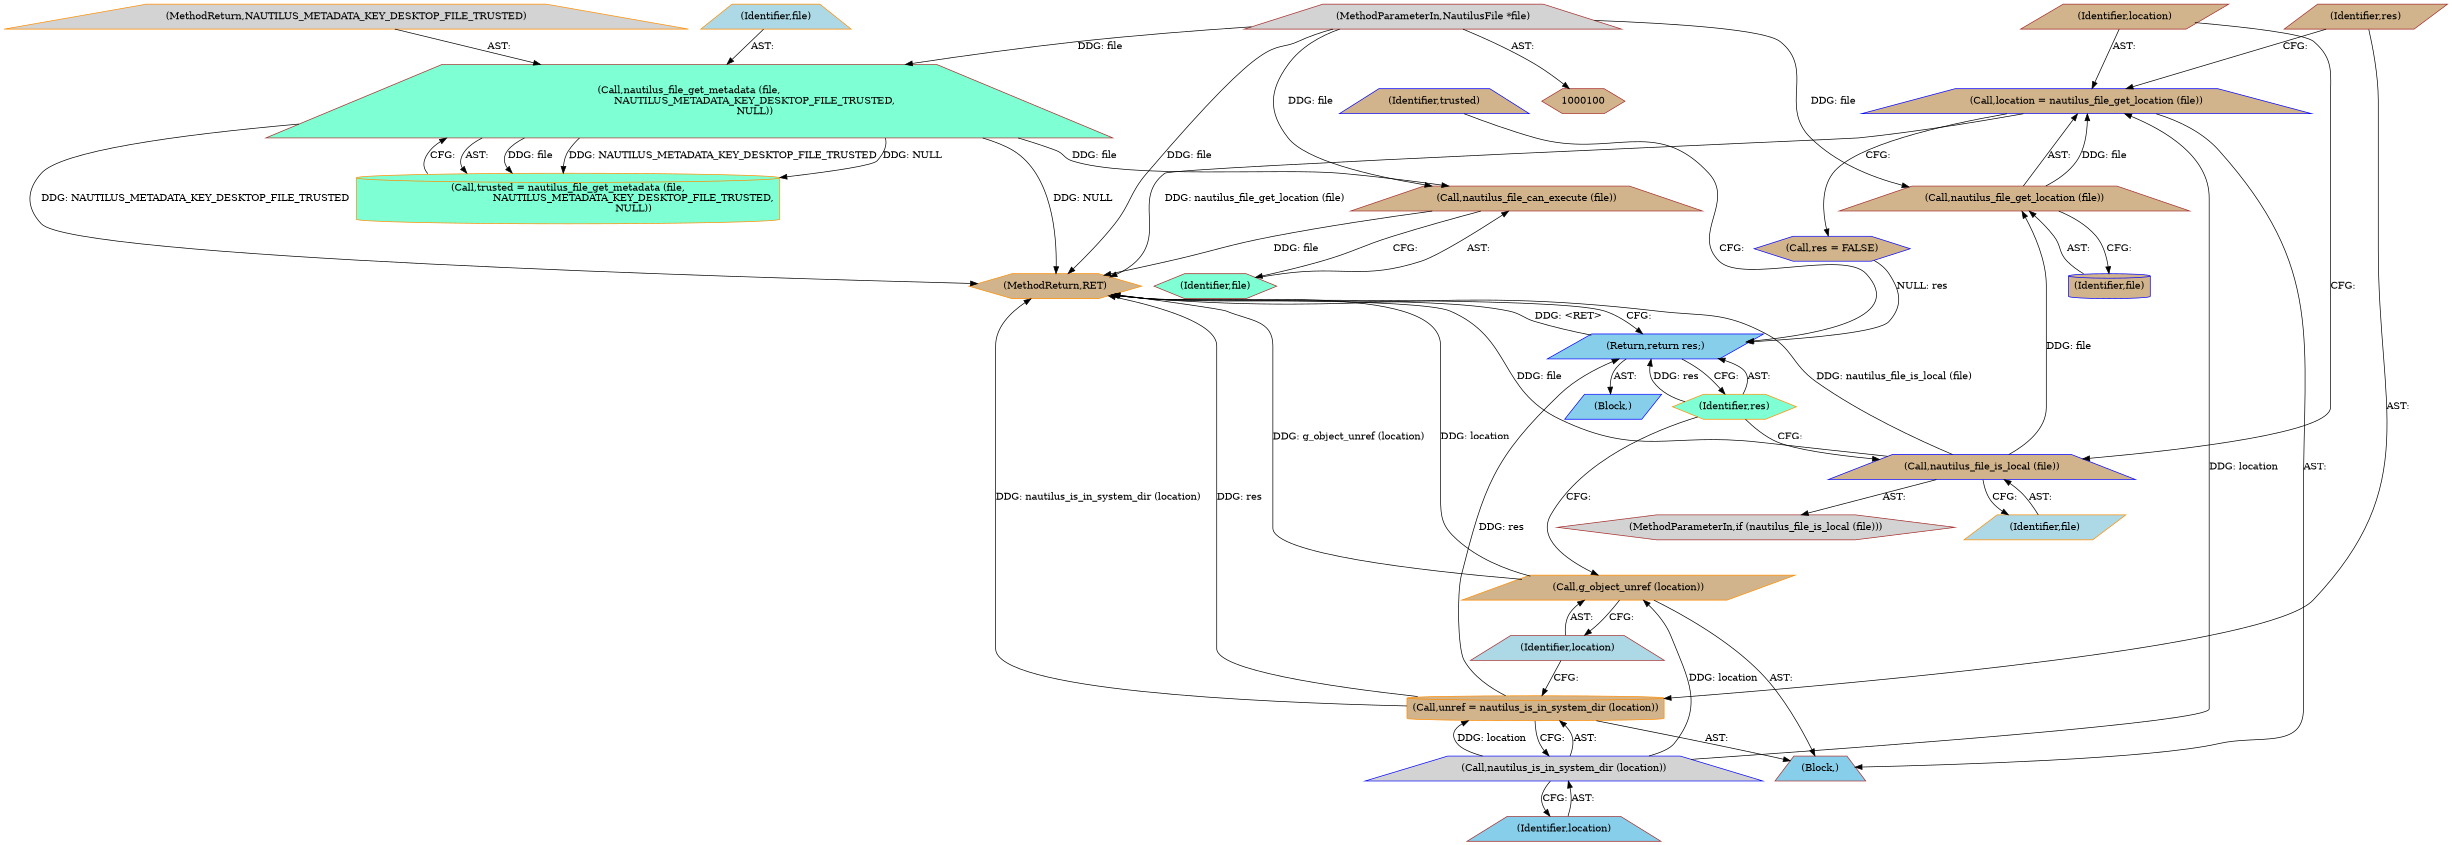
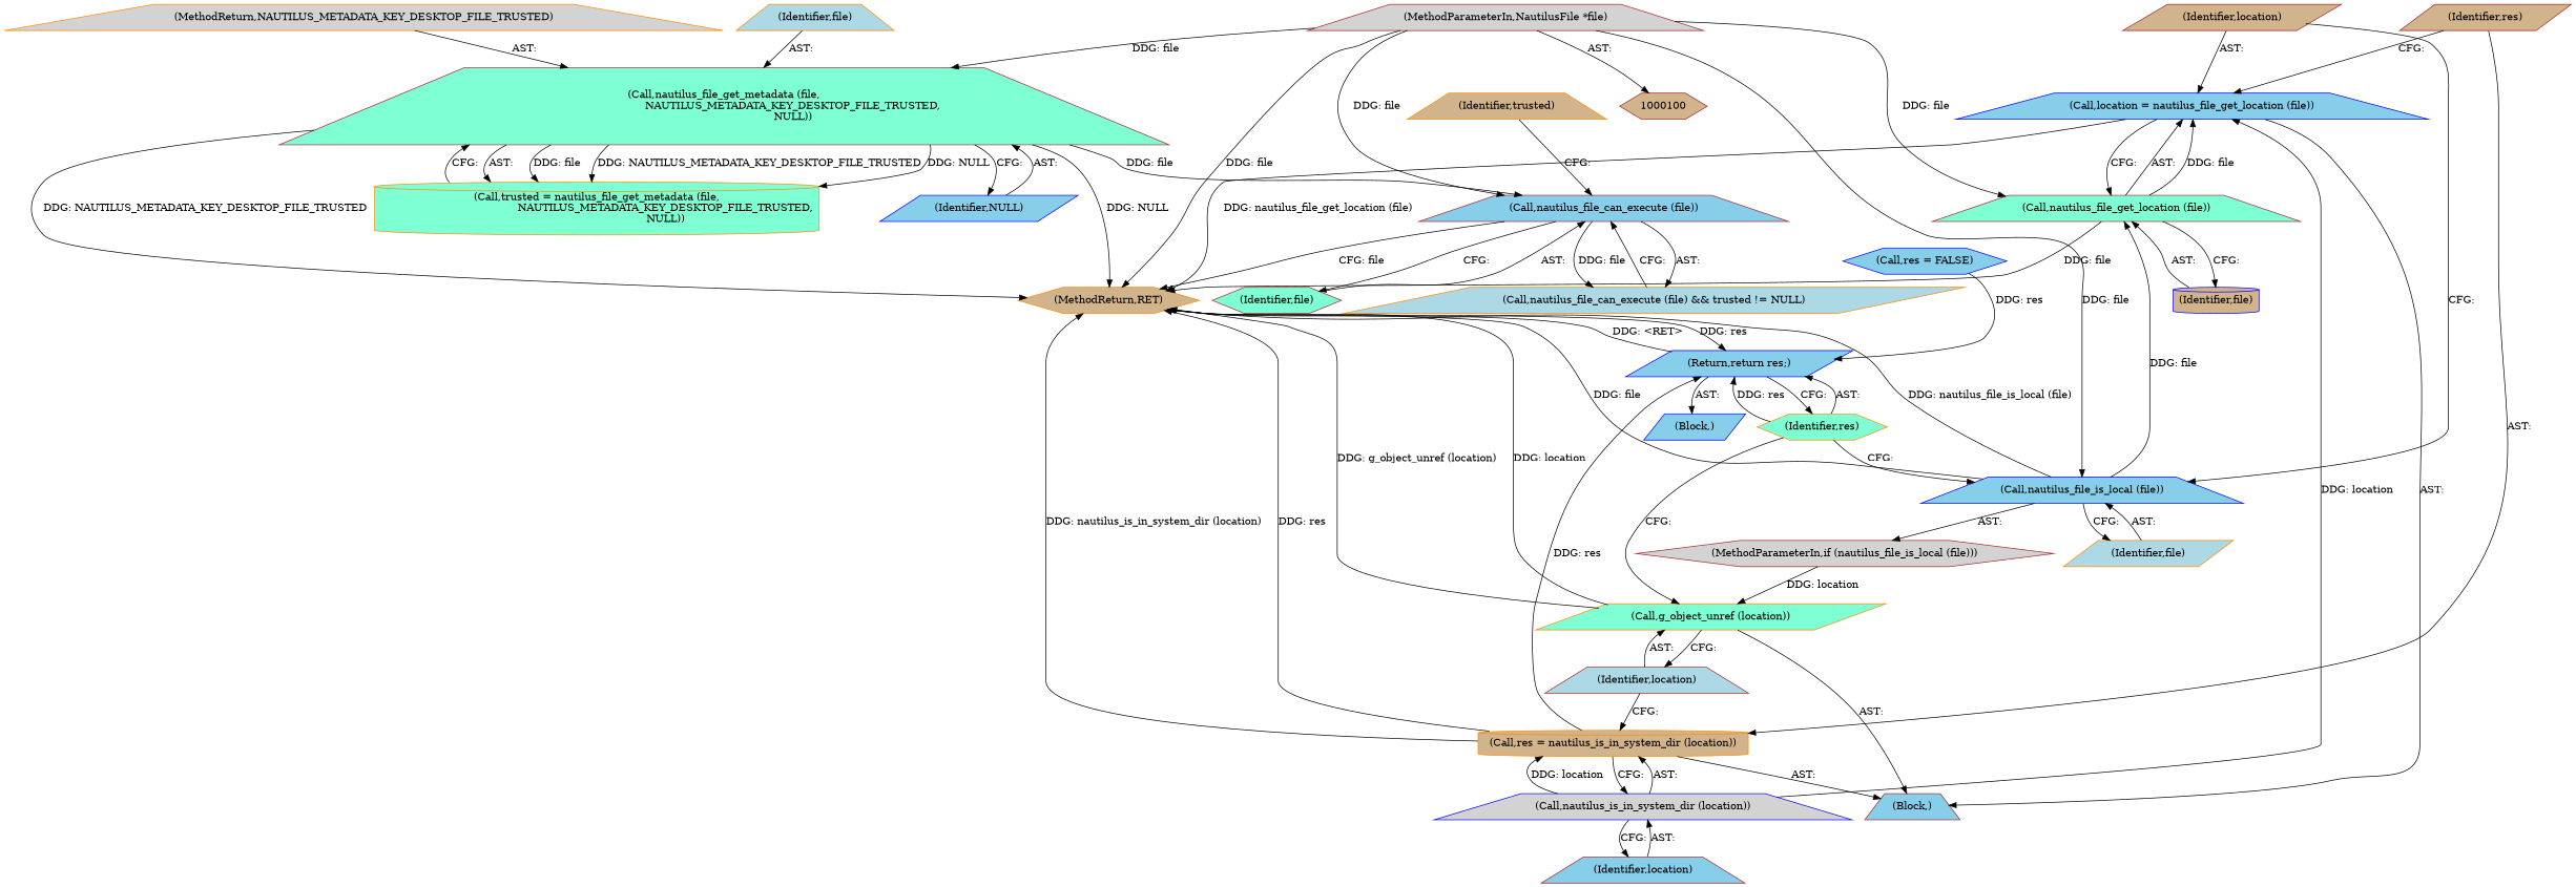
  digraph {
    node [color=brown fillcolor=tan shape=trapezium style=filled]
-   n1 [color=blue label="(Call,location = nautilus_file_get_location (file))"]
-   n2 [label="(Call,nautilus_file_get_location (file))"]
+   n1 [color=blue fillcolor=skyblue label="(Call,location = nautilus_file_get_location (file))"]
+   n2 [fillcolor=aquamarine label="(Call,nautilus_file_get_location (file))"]
    n3 [fillcolor=skyblue label="(Block,)"]
    n4 [color=darkorange label="(MethodReturn,RET)" shape=hexagon]
    n5 [color=blue label="(Identifier,file)" shape=cylinder]
    n6 [color=blue fillcolor=lightgrey label="(Call,nautilus_is_in_system_dir (location))"]
-   n7 [color=darkorange label="(Call,unref = nautilus_is_in_system_dir (location))" shape=cylinder]
-   n8 [color=darkorange label="(Call,g_object_unref (location))" shape=parallelogram]
+   n7 [color=darkorange label="(Call,res = nautilus_is_in_system_dir (location))" shape=cylinder]
+   n8 [color=darkorange fillcolor=aquamarine label="(Call,g_object_unref (location))" shape=parallelogram]
    n9 [fillcolor=skyblue label="(Identifier,location)"]
    n10 [color=blue fillcolor=skyblue label="(Return,return res;)" shape=parallelogram]
-   n11 [color=blue label="(Call,nautilus_file_is_local (file))"]
+   n11 [color=blue fillcolor=skyblue label="(Call,nautilus_file_is_local (file))"]
    n12 [fillcolor=lightgrey label="(MethodParameterIn,if (nautilus_file_is_local (file)))" shape=hexagon]
    n13 [color=darkorange fillcolor=lightblue label="(Identifier,file)" shape=parallelogram]
-   n14 [label="(Call,nautilus_file_can_execute (file))"]
+   n14 [fillcolor=skyblue label="(Call,nautilus_file_can_execute (file))"]
    n15 [fillcolor=aquamarine label="(Identifier,file)" shape=hexagon]
+   n16 [color=darkorange fillcolor=lightblue label="(Call,nautilus_file_can_execute (file) && trusted != NULL)" shape=parallelogram]
    n17 [fillcolor=aquamarine label="(Call,nautilus_file_get_metadata (file,\n                                          NAUTILUS_METADATA_KEY_DESKTOP_FILE_TRUSTED,\n                                          NULL))"]
    n18 [color=darkorange fillcolor=aquamarine label="(Call,trusted = nautilus_file_get_metadata (file,\n                                          NAUTILUS_METADATA_KEY_DESKTOP_FILE_TRUSTED,\n                                          NULL))" shape=cylinder]
+   n19 [color=blue fillcolor=skyblue label="(Identifier,NULL)" shape=parallelogram]
    n20 [fillcolor=lightgrey label="(MethodParameterIn,NautilusFile *file)"]
    1000100 [shape=hexagon]
    n22 [fillcolor=lightblue label="(Identifier,location)"]
    n23 [color=darkorange fillcolor=aquamarine label="(Identifier,res)" shape=hexagon]
    n24 [color=blue fillcolor=skyblue label="(Block,)" shape=parallelogram]
    n25 [color=darkorange fillcolor=lightblue label="(Identifier,file)"]
    n26 [color=darkorange fillcolor=lightgrey label="(MethodReturn,NAUTILUS_METADATA_KEY_DESKTOP_FILE_TRUSTED)"]
    n27 [label="(Identifier,location)" shape=parallelogram]
    n28 [label="(Identifier,res)" shape=parallelogram]
-   n29 [color=blue label="(Identifier,trusted)"]
-   n30 [color=blue label="(Call,res = FALSE)" shape=hexagon]
-   n1 -> n30 [label="CFG: "]
+   n29 [color=darkorange label="(Identifier,trusted)"]
+   n30 [color=blue fillcolor=skyblue label="(Call,res = FALSE)" shape=hexagon]
+   n1 -> n2 [label="CFG: "]
    n1 -> n3 [label="AST: "]
    n1 -> n4 [label="DDG: nautilus_file_get_location (file)"]
    n2 -> n1 [label="AST: "]
    n2 -> n1 [label="DDG: file"]
+   n2 -> n4 [label="DDG: file"]
    n2 -> n5 [label="CFG: "]
-   n4 -> n10 [label="CFG: "]
+   n4 -> n10 [label="DDG: res"]
    n5 -> n2 [label="AST: "]
    n6 -> n1 [label="DDG: location"]
    n6 -> n7 [label="AST: "]
    n6 -> n7 [label="DDG: location"]
-   n6 -> n8 [label="DDG: location"]
+   n12 -> n8 [label="DDG: location"]
    n6 -> n9 [label="CFG: "]
    n7 -> n3 [label="AST: "]
    n7 -> n4 [label="DDG: res"]
    n7 -> n4 [label="DDG: nautilus_is_in_system_dir (location)"]
    n7 -> n6 [label="CFG: "]
    n7 -> n10 [label="DDG: res"]
    n8 -> n3 [label="AST: "]
    n8 -> n4 [label="DDG: location"]
    n8 -> n4 [label="DDG: g_object_unref (location)"]
    n8 -> n22 [label="CFG: "]
    n9 -> n6 [label="AST: "]
    n10 -> n4 [label="DDG: <RET>"]
    n10 -> n23 [label="CFG: "]
    n10 -> n24 [label="AST: "]
    n11 -> n2 [label="DDG: file"]
    n11 -> n4 [label="DDG: nautilus_file_is_local (file)"]
    n11 -> n4 [label="DDG: file"]
    n11 -> n12 [label="AST: "]
    n11 -> n13 [label="CFG: "]
    n13 -> n11 [label="AST: "]
-   n14 -> n4 [label="DDG: file"]
+   n14 -> n4 [label="CFG: file"]
    n14 -> n15 [label="CFG: "]
+   n14 -> n16 [label="AST: "]
+   n14 -> n16 [label="DDG: file"]
    n15 -> n14 [label="AST: "]
+   n16 -> n14 [label="CFG: "]
    n17 -> n4 [label="DDG: NULL"]
    n17 -> n4 [label="DDG: NAUTILUS_METADATA_KEY_DESKTOP_FILE_TRUSTED"]
    n17 -> n14 [label="DDG: file"]
    n17 -> n18 [label="AST: "]
    n17 -> n18 [label="DDG: file"]
    n17 -> n18 [label="DDG: NAUTILUS_METADATA_KEY_DESKTOP_FILE_TRUSTED"]
    n17 -> n18 [label="DDG: NULL"]
+   n17 -> n19 [label="CFG: "]
    n18 -> n17 [label="CFG: "]
+   n19 -> n17 [label="AST: "]
    n20 -> n2 [label="DDG: file"]
    n20 -> n4 [label="DDG: file"]
+   n20 -> n11 [label="DDG: file"]
    n20 -> n14 [label="DDG: file"]
    n20 -> n17 [label="DDG: file"]
    n20 -> 1000100 [label="AST: "]
    n22 -> n7 [label="CFG: "]
    n22 -> n8 [label="AST: "]
    n23 -> n8 [label="CFG: "]
    n23 -> n10 [label="AST: "]
    n23 -> n10 [label="DDG: res"]
    n23 -> n11 [label="CFG: "]
    n25 -> n17 [label="AST: "]
    n26 -> n17 [label="AST: "]
    n27 -> n1 [label="AST: "]
    n27 -> n11 [label="CFG: "]
    n28 -> n1 [label="CFG: "]
    n28 -> n7 [label="AST: "]
-   n29 -> n10 [label="CFG: "]
-   n30 -> n10 [label="NULL: res"]
+   n29 -> n14 [label="CFG: "]
+   n30 -> n10 [label="DDG: res"]
  }
